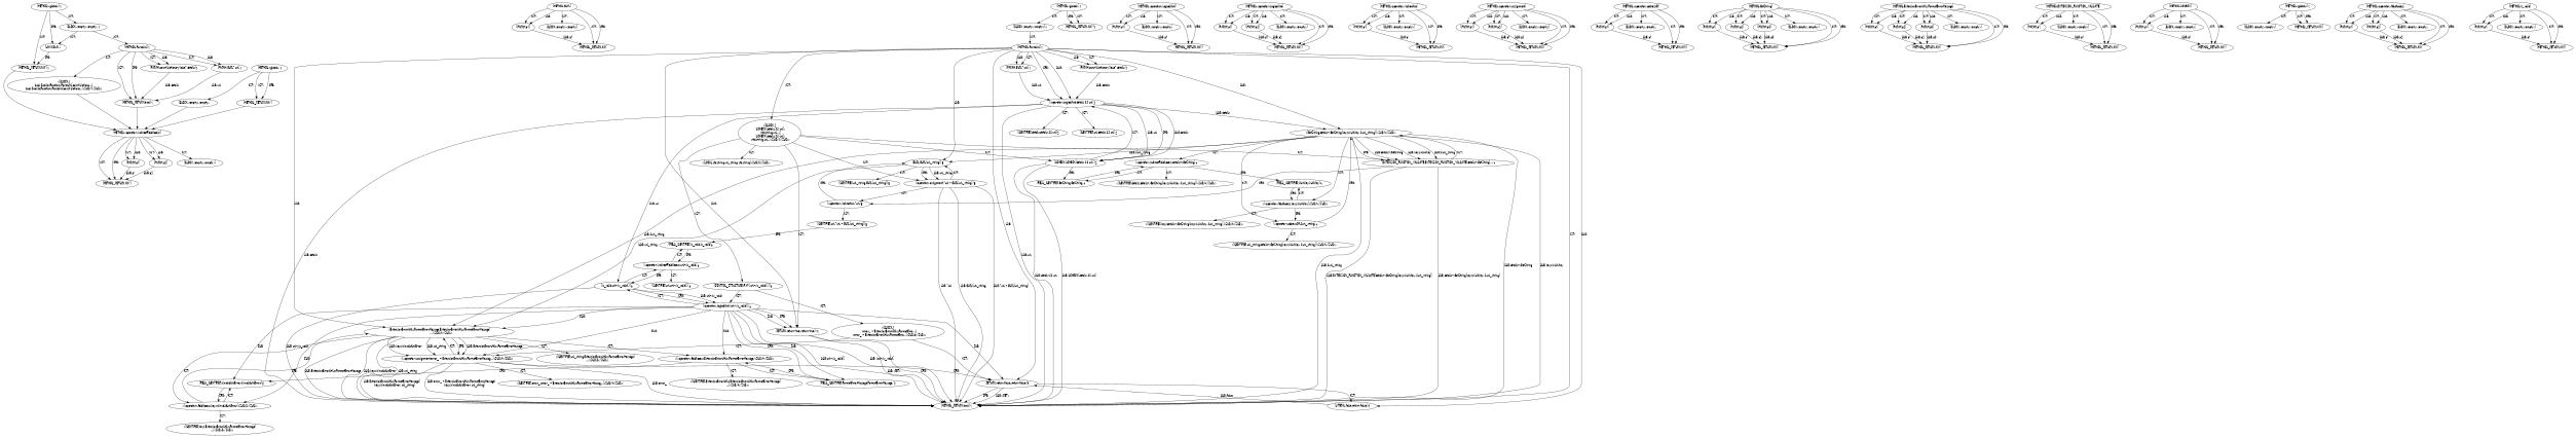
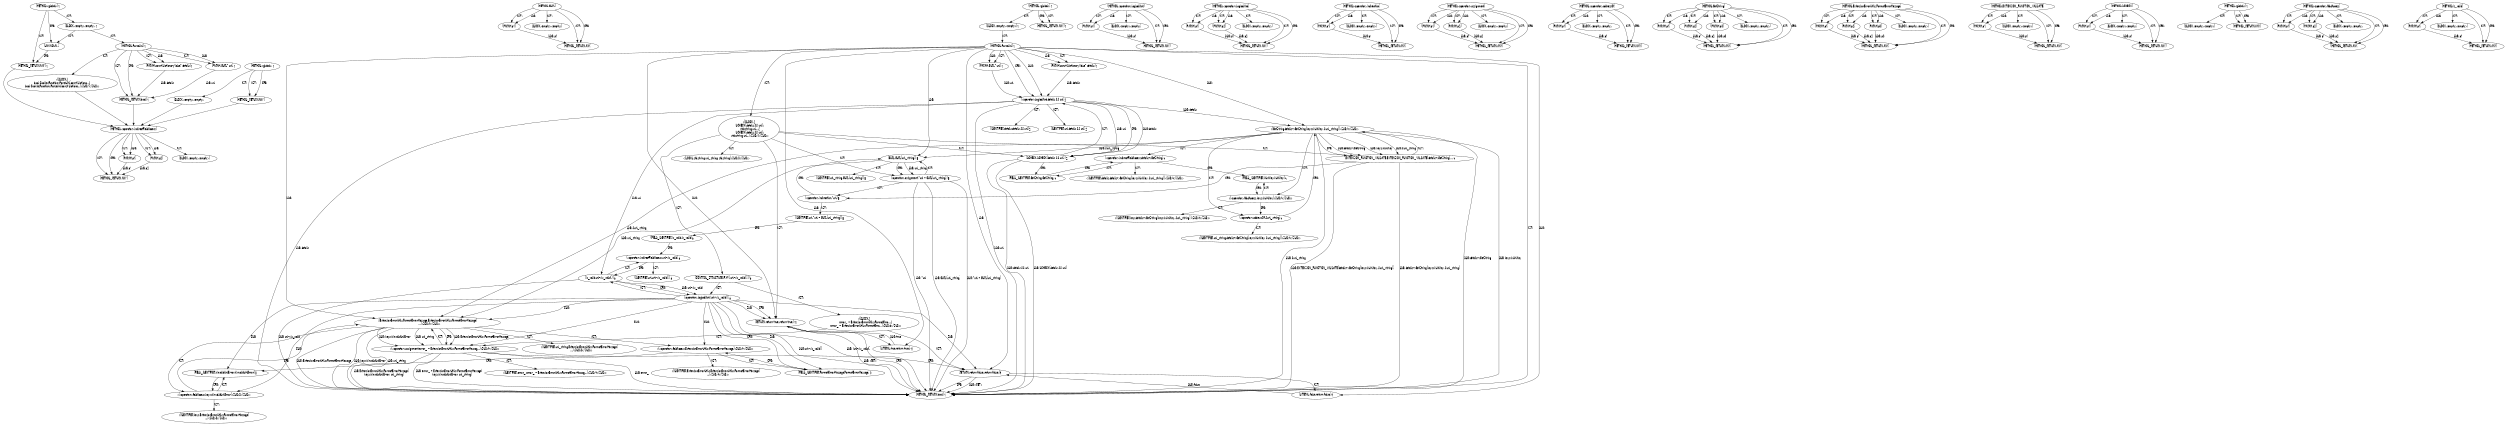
  digraph {
    fontname="Patrick Hand"
    node [fontname="Patrick Hand"]
    edge [fontname="Patrick Hand"]
    n1 [label=<(METHOD,&lt;operator&gt;.indirectFieldAccess)>]
    n2 [label=<(PARAM,p1)>]
    n3 [label=<(PARAM,p2)>]
    n4 [label=<(BLOCK,&lt;empty&gt;,&lt;empty&gt;)>]
    n5 [label=<(METHOD_RETURN,ANY)>]
    n6 [label=<(METHOD,GURL)>]
    n7 [label=<(PARAM,p1)>]
    n8 [label=<(BLOCK,&lt;empty&gt;,&lt;empty&gt;)>]
    n9 [label=<(METHOD_RETURN,ANY)>]
    n10 [label=<(METHOD,&lt;global&gt;)<SUB>1</SUB>>]
    n11 [label=<(BLOCK,&lt;empty&gt;,&lt;empty&gt;)<SUB>1</SUB>>]
    n12 [label=<(METHOD_RETURN,ANY)<SUB>1</SUB>>]
    n13 [label=<(METHOD,ParseUrl)<SUB>1</SUB>>]
    n14 [label=<(PARAM,const DictionaryValue* details)<SUB>1</SUB>>]
    n15 [label=<(PARAM,GURL* url)<SUB>1</SUB>>]
    n16 [label="<(BLOCK,{\n   DCHECK(details &amp;&amp; url);\n   std::string url...,{\n   DCHECK(details &amp;&amp; url);\n   std::string url...)<SUB>1</SUB>>"]
    n17 [label=<(&lt;operator&gt;.logicalAnd,details &amp;&amp; url)<SUB>2</SUB>>]
    n18 [label="<(GetString,details-&gt;GetString(keys::kUrlKey, &amp;url_string))<SUB>4</SUB>>"]
    n19 [label=<(GURL,GURL(url_string))<SUB>5</SUB>>]
    n20 [label="<(ExtensionErrorUtils.FormatErrorMessage,ExtensionErrorUtils::FormatErrorMessage(\n      ...)<SUB>7</SUB>>"]
    n21 [label=<(RETURN,return false;,return false;)<SUB>9</SUB>>]
    n22 [label=<(LITERAL,false,return false;)<SUB>9</SUB>>]
    n23 [label=<(RETURN,return true;,return true;)<SUB>11</SUB>>]
+   n24 [label=<(LITERAL,true,return true;)<SUB>11</SUB>>]
    n25 [label=<(METHOD_RETURN,bool)<SUB>1</SUB>>]
    n26 [label=<(DCHECK,DCHECK(details &amp;&amp; url))<SUB>2</SUB>>]
    n27 [label="<(LOCAL,std.string url_string: std.string)<SUB>3</SUB>>"]
    n28 [label=<(EXTENSION_FUNCTION_VALIDATE,EXTENSION_FUNCTION_VALIDATE(details-&gt;GetString(...)<SUB>4</SUB>>]
    n29 [label=<(&lt;operator&gt;.assignment,*url = GURL(url_string))<SUB>5</SUB>>]
    n30 [label=<(CONTROL_STRUCTURE,IF,if (!url-&gt;is_valid()))<SUB>6</SUB>>]
    n31 [label=<(IDENTIFIER,details,details &amp;&amp; url)<SUB>2</SUB>>]
    n32 [label=<(IDENTIFIER,url,details &amp;&amp; url)<SUB>2</SUB>>]
    n33 [label=<(is_valid,url-&gt;is_valid())<SUB>6</SUB>>]
    n34 [label=<(&lt;operator&gt;.indirectFieldAccess,details-&gt;GetString)<SUB>4</SUB>>]
    n35 [label="<(&lt;operator&gt;.fieldAccess,keys::kUrlKey)<SUB>4</SUB>>"]
    n36 [label=<(&lt;operator&gt;.addressOf,&amp;url_string)<SUB>4</SUB>>]
    n37 [label=<(IDENTIFIER,url_string,GURL(url_string))<SUB>5</SUB>>]
    n38 [label="<(&lt;operator&gt;.assignment,error_ = ExtensionErrorUtils::FormatErrorMessag...)<SUB>7</SUB>>"]
    n39 [label="<(&lt;operator&gt;.fieldAccess,ExtensionErrorUtils::FormatErrorMessage)<SUB>7</SUB>>"]
    n40 [label="<(&lt;operator&gt;.fieldAccess,keys::kInvalidUrlError)<SUB>8</SUB>>"]
    n41 [label="<(IDENTIFIER,url_string,ExtensionErrorUtils::FormatErrorMessage(\n      ...)<SUB>8</SUB>>"]
    n42 [label=<(FIELD_IDENTIFIER,GetString,GetString)<SUB>4</SUB>>]
    n43 [label=<(&lt;operator&gt;.indirection,*url)<SUB>5</SUB>>]
    n44 [label=<(&lt;operator&gt;.logicalNot,!url-&gt;is_valid())<SUB>6</SUB>>]
    n45 [label="<(BLOCK,{\n     error_ = ExtensionErrorUtils::FormatErro...,{\n     error_ = ExtensionErrorUtils::FormatErro...)<SUB>6</SUB>>"]
    n46 [label=<(&lt;operator&gt;.indirectFieldAccess,url-&gt;is_valid)<SUB>6</SUB>>]
    n47 [label=<(IDENTIFIER,url,*url = GURL(url_string))<SUB>5</SUB>>]
    n48 [label="<(IDENTIFIER,details,details-&gt;GetString(keys::kUrlKey, &amp;url_string))<SUB>4</SUB>>"]
    n49 [label=<(FIELD_IDENTIFIER,kUrlKey,kUrlKey)<SUB>4</SUB>>]
    n50 [label="<(IDENTIFIER,keys,details-&gt;GetString(keys::kUrlKey, &amp;url_string))<SUB>4</SUB>>"]
    n51 [label="<(IDENTIFIER,url_string,details-&gt;GetString(keys::kUrlKey, &amp;url_string))<SUB>4</SUB>>"]
    n52 [label=<(FIELD_IDENTIFIER,is_valid,is_valid)<SUB>6</SUB>>]
    n53 [label=<(FIELD_IDENTIFIER,FormatErrorMessage,FormatErrorMessage)<SUB>7</SUB>>]
    n54 [label=<(FIELD_IDENTIFIER,kInvalidUrlError,kInvalidUrlError)<SUB>8</SUB>>]
    n55 [label="<(IDENTIFIER,error_,error_ = ExtensionErrorUtils::FormatErrorMessag...)<SUB>7</SUB>>"]
    n56 [label="<(IDENTIFIER,ExtensionErrorUtils,ExtensionErrorUtils::FormatErrorMessage(\n      ...)<SUB>7</SUB>>"]
    n57 [label="<(IDENTIFIER,keys,ExtensionErrorUtils::FormatErrorMessage(\n      ...)<SUB>8</SUB>>"]
    n58 [label=<(IDENTIFIER,url,url-&gt;is_valid())<SUB>6</SUB>>]
    n59 [label=<(METHOD,&lt;operator&gt;.logicalNot)>]
    n60 [label=<(PARAM,p1)>]
    n61 [label=<(BLOCK,&lt;empty&gt;,&lt;empty&gt;)>]
    n62 [label=<(METHOD_RETURN,ANY)>]
    n63 [label=<(METHOD,&lt;operator&gt;.logicalAnd)>]
    n64 [label=<(PARAM,p1)>]
    n65 [label=<(PARAM,p2)>]
    n66 [label=<(BLOCK,&lt;empty&gt;,&lt;empty&gt;)>]
    n67 [label=<(METHOD_RETURN,ANY)>]
    n68 [label=<(METHOD,&lt;operator&gt;.indirection)>]
    n69 [label=<(PARAM,p1)>]
    n70 [label=<(BLOCK,&lt;empty&gt;,&lt;empty&gt;)>]
    n71 [label=<(METHOD_RETURN,ANY)>]
    n72 [label=<(METHOD,&lt;operator&gt;.assignment)>]
    n73 [label=<(PARAM,p1)>]
    n74 [label=<(PARAM,p2)>]
    n75 [label=<(BLOCK,&lt;empty&gt;,&lt;empty&gt;)>]
    n76 [label=<(METHOD_RETURN,ANY)>]
    n77 [label=<(METHOD,&lt;operator&gt;.addressOf)>]
    n78 [label=<(PARAM,p1)>]
    n79 [label=<(BLOCK,&lt;empty&gt;,&lt;empty&gt;)>]
    n80 [label=<(METHOD_RETURN,ANY)>]
    n81 [label=<(METHOD,GetString)>]
    n82 [label=<(PARAM,p1)>]
    n83 [label=<(PARAM,p2)>]
    n84 [label=<(PARAM,p3)>]
    n85 [label=<(BLOCK,&lt;empty&gt;,&lt;empty&gt;)>]
    n86 [label=<(METHOD_RETURN,ANY)>]
    n87 [label=<(METHOD,ExtensionErrorUtils.FormatErrorMessage)>]
    n88 [label=<(PARAM,p1)>]
    n89 [label=<(PARAM,p2)>]
    n90 [label=<(PARAM,p3)>]
    n91 [label=<(BLOCK,&lt;empty&gt;,&lt;empty&gt;)>]
    n92 [label=<(METHOD_RETURN,ANY)>]
    n93 [label=<(METHOD,EXTENSION_FUNCTION_VALIDATE)>]
    n94 [label=<(PARAM,p1)>]
    n95 [label=<(BLOCK,&lt;empty&gt;,&lt;empty&gt;)>]
    n96 [label=<(METHOD_RETURN,ANY)>]
    n97 [label=<(METHOD,DCHECK)>]
    n98 [label=<(PARAM,p1)>]
    n99 [label=<(BLOCK,&lt;empty&gt;,&lt;empty&gt;)>]
    n100 [label=<(METHOD_RETURN,ANY)>]
    n101 [label=<(METHOD,&lt;global&gt;)<SUB>1</SUB>>]
    n102 [label=<(BLOCK,&lt;empty&gt;,&lt;empty&gt;)>]
    n103 [label=<(METHOD_RETURN,ANY)>]
    n104 [label=<(METHOD,&lt;operator&gt;.fieldAccess)>]
    n105 [label=<(PARAM,p1)>]
    n106 [label=<(PARAM,p2)>]
    n107 [label=<(BLOCK,&lt;empty&gt;,&lt;empty&gt;)>]
    n108 [label=<(METHOD_RETURN,ANY)>]
    n109 [label=<(METHOD,is_valid)>]
    n110 [label=<(PARAM,p1)>]
    n111 [label=<(BLOCK,&lt;empty&gt;,&lt;empty&gt;)>]
    n112 [label=<(METHOD_RETURN,ANY)>]
    n113 [label=<(METHOD,&lt;global&gt;)<SUB>1</SUB>>]
    n114 [label=<(BLOCK,&lt;empty&gt;,&lt;empty&gt;)<SUB>1</SUB>>]
    n115 [label=<(UNKNOWN,,)>]
    n116 [label=<(METHOD_RETURN,ANY)<SUB>1</SUB>>]
    n117 [label=<(METHOD,ParseUrl)<SUB>1</SUB>>]
    n118 [label=<(PARAM,const DictionaryValue* details)<SUB>1</SUB>>]
    n119 [label=<(PARAM,GURL* url)<SUB>1</SUB>>]
    n120 [label="<(BLOCK,{\nbool CookiesFunction::ParseUrl(const Dictiona...,{\nbool CookiesFunction::ParseUrl(const Dictiona...)<SUB>1</SUB>>"]
    n121 [label=<(METHOD_RETURN,bool)<SUB>1</SUB>>]
    n122 [label=<(METHOD,&lt;global&gt;)<SUB>1</SUB>>]
    n123 [label=<(BLOCK,&lt;empty&gt;,&lt;empty&gt;)>]
    n124 [label=<(METHOD_RETURN,ANY)>]
    n1 -> n2 [label="AST: "]
    n1 -> n2 [label="DDG: "]
    n1 -> n3 [label="AST: "]
    n1 -> n3 [label="DDG: "]
    n1 -> n4 [label="AST: "]
    n1 -> n5 [label="AST: "]
    n1 -> n5 [label="CFG: "]
    n2 -> n5 [label="DDG: p1"]
    n3 -> n5 [label="DDG: p2"]
    n6 -> n7 [label="AST: "]
    n6 -> n7 [label="DDG: "]
    n6 -> n8 [label="AST: "]
    n6 -> n9 [label="AST: "]
    n6 -> n9 [label="CFG: "]
    n7 -> n9 [label="DDG: p1"]
    n10 -> n11 [label="AST: "]
    n10 -> n12 [label="AST: "]
    n10 -> n12 [label="CFG: "]
    n11 -> n13 [label="AST: "]
    n13 -> n14 [label="AST: "]
    n13 -> n14 [label="DDG: "]
    n13 -> n15 [label="AST: "]
    n13 -> n15 [label="DDG: "]
    n13 -> n16 [label="AST: "]
    n13 -> n17 [label="CFG: "]
    n13 -> n17 [label="DDG: "]
    n13 -> n18 [label="DDG: "]
    n13 -> n19 [label="DDG: "]
    n13 -> n20 [label="DDG: "]
    n13 -> n21 [label="DDG: "]
    n13 -> n22 [label="DDG: "]
    n13 -> n23 [label="DDG: "]
+   n13 -> n24 [label="DDG: "]
    n13 -> n25 [label="AST: "]
    n14 -> n17 [label="DDG: details"]
    n15 -> n17 [label="DDG: url"]
    n16 -> n23 [label="AST: "]
    n16 -> n26 [label="AST: "]
    n16 -> n27 [label="AST: "]
    n16 -> n28 [label="AST: "]
    n16 -> n29 [label="AST: "]
    n16 -> n30 [label="AST: "]
    n17 -> n18 [label="DDG: details"]
    n17 -> n25 [label="DDG: details"]
    n17 -> n25 [label="DDG: url"]
    n17 -> n26 [label="CFG: "]
    n17 -> n26 [label="DDG: details"]
    n17 -> n26 [label="DDG: url"]
    n17 -> n31 [label="AST: "]
    n17 -> n32 [label="AST: "]
    n17 -> n33 [label="DDG: url"]
    n18 -> n19 [label="DDG: &amp;url_string"]
    n18 -> n20 [label="DDG: &amp;url_string"]
    n18 -> n25 [label="DDG: details-&gt;GetString"]
    n18 -> n25 [label="DDG: keys::kUrlKey"]
    n18 -> n25 [label="DDG: &amp;url_string"]
    n18 -> n28 [label="CFG: "]
    n18 -> n28 [label="DDG: details-&gt;GetString"]
    n18 -> n28 [label="DDG: keys::kUrlKey"]
    n18 -> n28 [label="DDG: &amp;url_string"]
    n18 -> n34 [label="AST: "]
    n18 -> n35 [label="AST: "]
    n18 -> n36 [label="AST: "]
    n19 -> n20 [label="DDG: url_string"]
    n19 -> n29 [label="CFG: "]
    n19 -> n29 [label="DDG: url_string"]
    n19 -> n37 [label="AST: "]
    n20 -> n25 [label="DDG: ExtensionErrorUtils::FormatErrorMessage"]
    n20 -> n25 [label="DDG: keys::kInvalidUrlError"]
    n20 -> n25 [label="DDG: url_string"]
    n20 -> n38 [label="CFG: "]
    n20 -> n38 [label="DDG: ExtensionErrorUtils::FormatErrorMessage"]
    n20 -> n38 [label="DDG: keys::kInvalidUrlError"]
    n20 -> n38 [label="DDG: url_string"]
    n20 -> n39 [label="AST: "]
    n20 -> n40 [label="AST: "]
    n20 -> n41 [label="AST: "]
    n21 -> n22 [label="AST: "]
    n21 -> n25 [label="CFG: "]
    n21 -> n25 [label="DDG: &lt;RET&gt;"]
    n22 -> n21 [label="DDG: false"]
+   n23 -> n24 [label="AST: "]
    n23 -> n25 [label="CFG: "]
    n23 -> n25 [label="DDG: &lt;RET&gt;"]
+   n24 -> n23 [label="DDG: true"]
    n26 -> n17 [label="AST: "]
    n26 -> n25 [label="DDG: details &amp;&amp; url"]
    n26 -> n25 [label="DDG: DCHECK(details &amp;&amp; url)"]
    n26 -> n42 [label="CFG: "]
    n28 -> n18 [label="AST: "]
    n28 -> n25 [label="DDG: details-&gt;GetString(keys::kUrlKey, &amp;url_string)"]
    n28 -> n25 [label="DDG: EXTENSION_FUNCTION_VALIDATE(details-&gt;GetString(keys::kUrlKey, &amp;url_string))"]
    n28 -> n43 [label="CFG: "]
    n29 -> n19 [label="AST: "]
    n29 -> n25 [label="DDG: *url"]
    n29 -> n25 [label="DDG: GURL(url_string)"]
    n29 -> n25 [label="DDG: *url = GURL(url_string)"]
    n29 -> n43 [label="AST: "]
    n30 -> n44 [label="AST: "]
    n30 -> n45 [label="AST: "]
    n33 -> n25 [label="DDG: url-&gt;is_valid"]
    n33 -> n44 [label="CFG: "]
    n33 -> n44 [label="DDG: url-&gt;is_valid"]
    n33 -> n46 [label="AST: "]
    n34 -> n42 [label="AST: "]
    n34 -> n48 [label="AST: "]
    n34 -> n49 [label="CFG: "]
    n35 -> n36 [label="CFG: "]
    n35 -> n49 [label="AST: "]
    n35 -> n50 [label="AST: "]
    n36 -> n18 [label="CFG: "]
    n36 -> n51 [label="AST: "]
    n38 -> n20 [label="AST: "]
    n38 -> n21 [label="CFG: "]
    n38 -> n25 [label="DDG: ExtensionErrorUtils::FormatErrorMessage(\n         keys::kInvalidUrlError, url_string)"]
    n38 -> n25 [label="DDG: error_ = ExtensionErrorUtils::FormatErrorMessage(\n         keys::kInvalidUrlError, url_string)"]
    n38 -> n25 [label="DDG: error_"]
    n38 -> n55 [label="AST: "]
    n39 -> n53 [label="AST: "]
    n39 -> n54 [label="CFG: "]
    n39 -> n56 [label="AST: "]
    n40 -> n20 [label="CFG: "]
    n40 -> n54 [label="AST: "]
    n40 -> n57 [label="AST: "]
    n42 -> n34 [label="CFG: "]
    n43 -> n19 [label="CFG: "]
    n43 -> n47 [label="AST: "]
    n44 -> n20 [label="CDG: "]
    n44 -> n21 [label="CDG: "]
    n44 -> n23 [label="CFG: "]
    n44 -> n23 [label="CDG: "]
    n44 -> n25 [label="DDG: url-&gt;is_valid()"]
    n44 -> n25 [label="DDG: !url-&gt;is_valid()"]
    n44 -> n33 [label="AST: "]
    n44 -> n38 [label="CDG: "]
    n44 -> n39 [label="CDG: "]
    n44 -> n40 [label="CDG: "]
    n44 -> n53 [label="CFG: "]
    n44 -> n53 [label="CDG: "]
    n44 -> n54 [label="CDG: "]
    n45 -> n21 [label="AST: "]
    n45 -> n38 [label="AST: "]
    n46 -> n33 [label="CFG: "]
-   n46 -> n52 [label="AST: "]
    n46 -> n58 [label="AST: "]
    n47 -> n52 [label="CFG: "]
    n49 -> n35 [label="CFG: "]
    n52 -> n46 [label="CFG: "]
    n53 -> n39 [label="CFG: "]
    n54 -> n40 [label="CFG: "]
    n59 -> n60 [label="AST: "]
    n59 -> n60 [label="DDG: "]
    n59 -> n61 [label="AST: "]
    n59 -> n62 [label="AST: "]
    n59 -> n62 [label="CFG: "]
    n60 -> n62 [label="DDG: p1"]
    n63 -> n64 [label="AST: "]
    n63 -> n64 [label="DDG: "]
    n63 -> n65 [label="AST: "]
    n63 -> n65 [label="DDG: "]
    n63 -> n66 [label="AST: "]
    n63 -> n67 [label="AST: "]
    n63 -> n67 [label="CFG: "]
    n64 -> n67 [label="DDG: p1"]
    n65 -> n67 [label="DDG: p2"]
    n68 -> n69 [label="AST: "]
    n68 -> n69 [label="DDG: "]
    n68 -> n70 [label="AST: "]
    n68 -> n71 [label="AST: "]
    n68 -> n71 [label="CFG: "]
    n69 -> n71 [label="DDG: p1"]
    n72 -> n73 [label="AST: "]
    n72 -> n73 [label="DDG: "]
    n72 -> n74 [label="AST: "]
    n72 -> n74 [label="DDG: "]
    n72 -> n75 [label="AST: "]
    n72 -> n76 [label="AST: "]
    n72 -> n76 [label="CFG: "]
    n73 -> n76 [label="DDG: p1"]
    n74 -> n76 [label="DDG: p2"]
    n77 -> n78 [label="AST: "]
    n77 -> n78 [label="DDG: "]
    n77 -> n79 [label="AST: "]
    n77 -> n80 [label="AST: "]
    n77 -> n80 [label="CFG: "]
    n78 -> n80 [label="DDG: p1"]
    n81 -> n82 [label="AST: "]
    n81 -> n82 [label="DDG: "]
    n81 -> n83 [label="AST: "]
    n81 -> n83 [label="DDG: "]
    n81 -> n84 [label="AST: "]
    n81 -> n84 [label="DDG: "]
    n81 -> n85 [label="AST: "]
    n81 -> n86 [label="AST: "]
    n81 -> n86 [label="CFG: "]
    n82 -> n86 [label="DDG: p1"]
    n83 -> n86 [label="DDG: p2"]
    n84 -> n86 [label="DDG: p3"]
    n87 -> n88 [label="AST: "]
    n87 -> n88 [label="DDG: "]
    n87 -> n89 [label="AST: "]
    n87 -> n89 [label="DDG: "]
    n87 -> n90 [label="AST: "]
    n87 -> n90 [label="DDG: "]
    n87 -> n91 [label="AST: "]
    n87 -> n92 [label="AST: "]
    n87 -> n92 [label="CFG: "]
    n88 -> n92 [label="DDG: p1"]
    n89 -> n92 [label="DDG: p2"]
    n90 -> n92 [label="DDG: p3"]
    n93 -> n94 [label="AST: "]
    n93 -> n94 [label="DDG: "]
    n93 -> n95 [label="AST: "]
    n93 -> n96 [label="AST: "]
    n93 -> n96 [label="CFG: "]
    n94 -> n96 [label="DDG: p1"]
    n97 -> n98 [label="AST: "]
    n97 -> n98 [label="DDG: "]
    n97 -> n99 [label="AST: "]
    n97 -> n100 [label="AST: "]
    n97 -> n100 [label="CFG: "]
    n98 -> n100 [label="DDG: p1"]
    n101 -> n102 [label="AST: "]
    n101 -> n103 [label="AST: "]
    n101 -> n103 [label="CFG: "]
    n104 -> n105 [label="AST: "]
    n104 -> n105 [label="DDG: "]
    n104 -> n106 [label="AST: "]
    n104 -> n106 [label="DDG: "]
    n104 -> n107 [label="AST: "]
    n104 -> n108 [label="AST: "]
    n104 -> n108 [label="CFG: "]
    n105 -> n108 [label="DDG: p1"]
    n106 -> n108 [label="DDG: p2"]
    n109 -> n110 [label="AST: "]
    n109 -> n110 [label="DDG: "]
    n109 -> n111 [label="AST: "]
    n109 -> n112 [label="AST: "]
    n109 -> n112 [label="CFG: "]
    n110 -> n112 [label="DDG: p1"]
    n113 -> n114 [label="AST: "]
    n113 -> n115 [label="CFG: "]
    n113 -> n116 [label="AST: "]
    n114 -> n115 [label="AST: "]
    n114 -> n117 [label="AST: "]
    n115 -> n116 [label="CFG: "]
    n116 -> n1
    n117 -> n118 [label="AST: "]
    n117 -> n118 [label="DDG: "]
    n117 -> n119 [label="AST: "]
    n117 -> n119 [label="DDG: "]
    n117 -> n120 [label="AST: "]
    n117 -> n121 [label="AST: "]
    n117 -> n121 [label="CFG: "]
    n118 -> n121 [label="DDG: details"]
    n119 -> n121 [label="DDG: url"]
    n120 -> n1
    n121 -> n1
    n122 -> n123 [label="AST: "]
    n122 -> n124 [label="AST: "]
    n122 -> n124 [label="CFG: "]
    n123 -> n1
    n124 -> n1
  }
